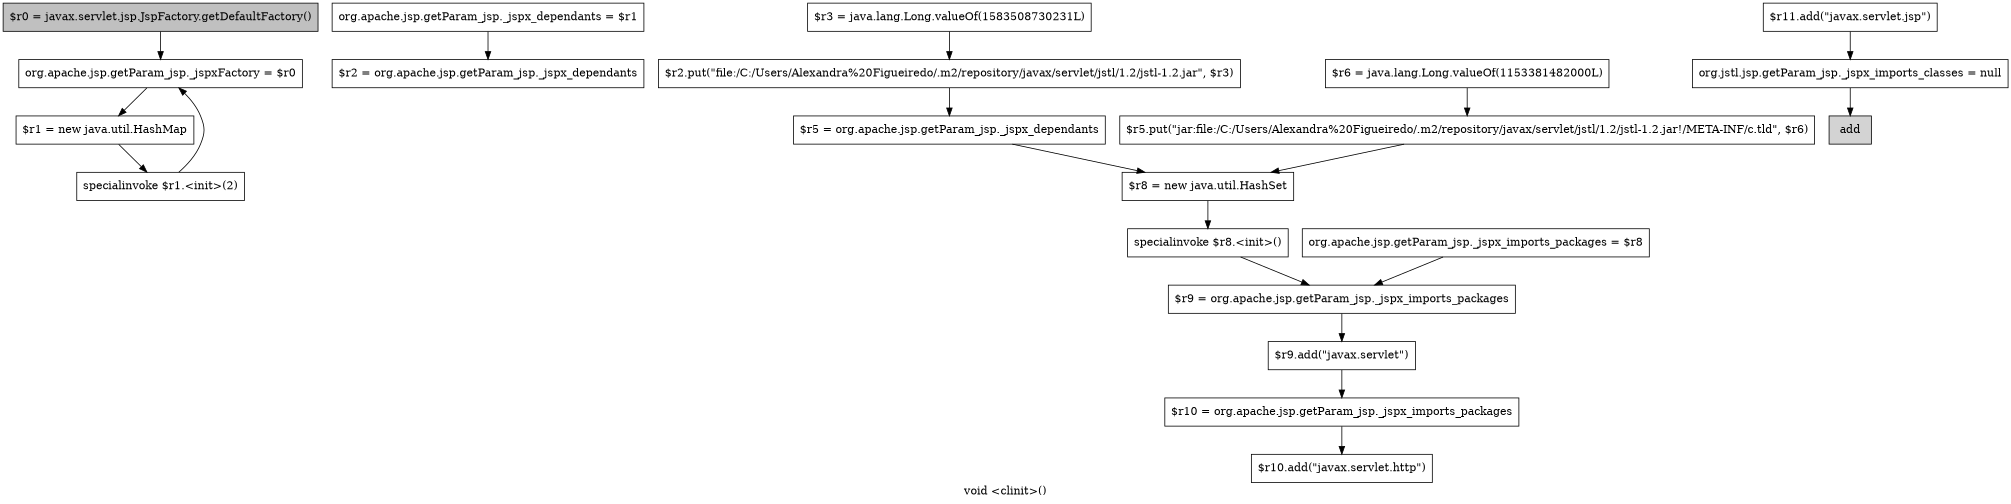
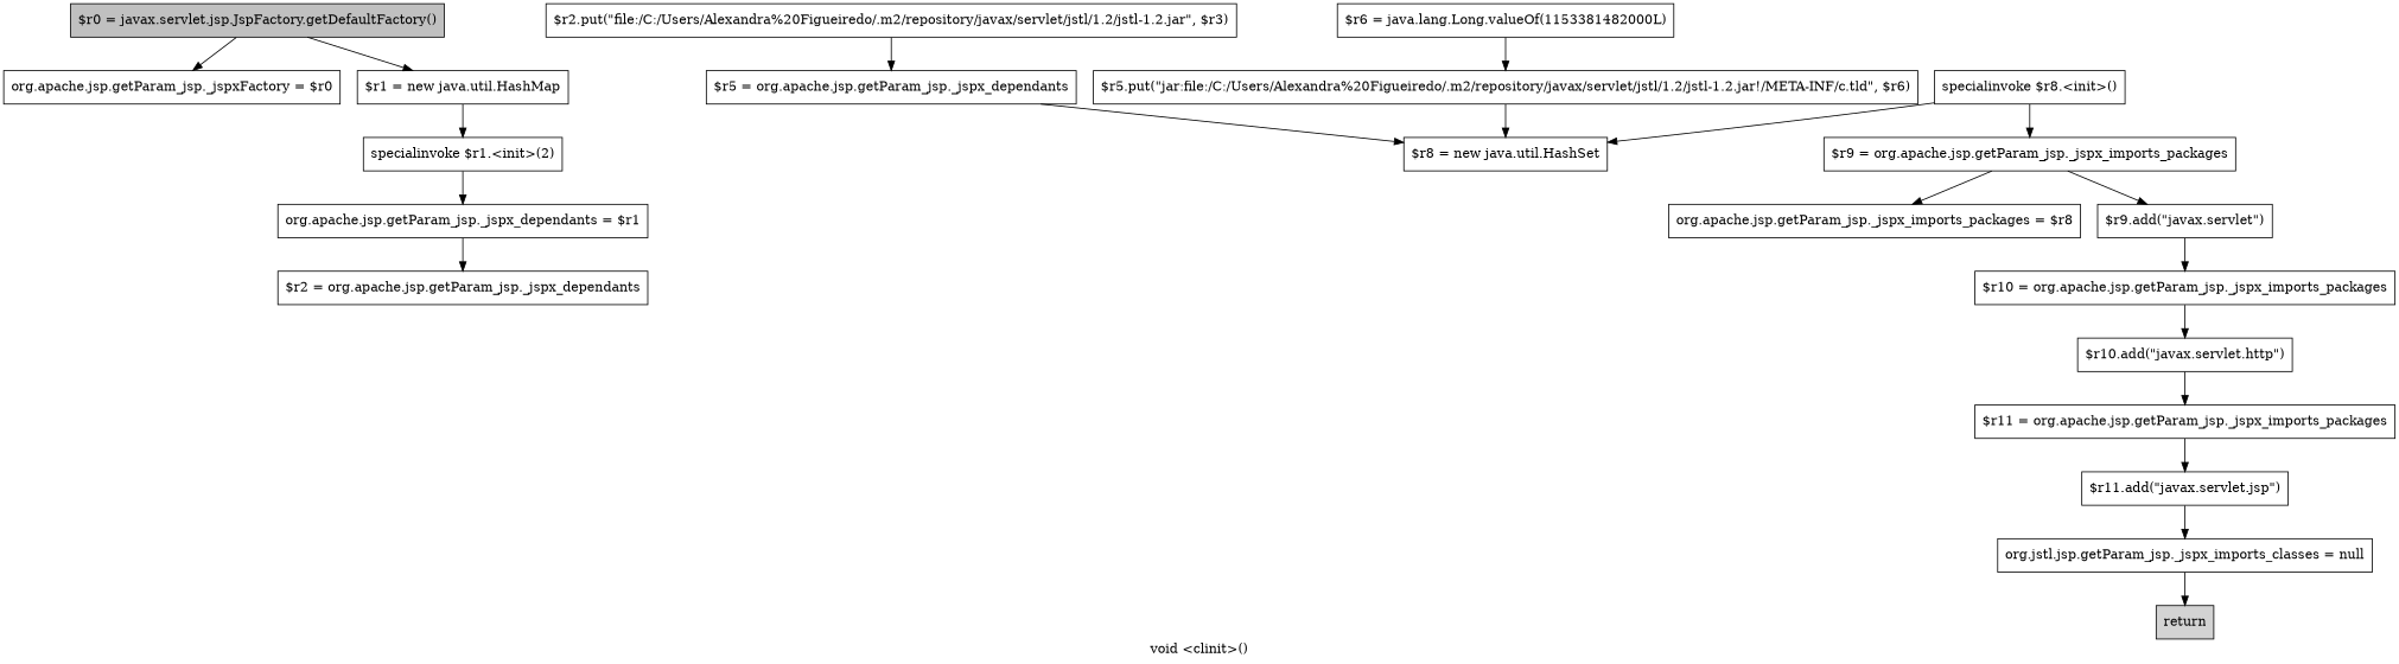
  digraph {
    label="void <clinit>()"
    node [shape=box]
    n1 [fillcolor=gray label="$r0 = javax.servlet.jsp.JspFactory.getDefaultFactory()" style=filled]
    n2 [label="org.apache.jsp.getParam_jsp._jspxFactory = $r0"]
    n3 [label="$r1 = new java.util.HashMap"]
    n4 [label="specialinvoke $r1.<init>(2)"]
    n5 [label="org.apache.jsp.getParam_jsp._jspx_dependants = $r1"]
    n6 [label="$r2 = org.apache.jsp.getParam_jsp._jspx_dependants"]
-   n7 [label="$r3 = java.lang.Long.valueOf(1583508730231L)"]
    n8 [label="$r2.put(\"file:/C:/Users/Alexandra%20Figueiredo/.m2/repository/javax/servlet/jstl/1.2/jstl-1.2.jar\", $r3)"]
    n9 [label="$r5 = org.apache.jsp.getParam_jsp._jspx_dependants"]
    n10 [label="$r8 = new java.util.HashSet"]
    n11 [label="$r6 = java.lang.Long.valueOf(1153381482000L)"]
    n12 [label="$r5.put(\"jar:file:/C:/Users/Alexandra%20Figueiredo/.m2/repository/javax/servlet/jstl/1.2/jstl-1.2.jar!/META-INF/c.tld\", $r6)"]
    n13 [label="specialinvoke $r8.<init>()"]
    n14 [label="$r9 = org.apache.jsp.getParam_jsp._jspx_imports_packages"]
    n15 [label="org.apache.jsp.getParam_jsp._jspx_imports_packages = $r8"]
    n16 [label="$r9.add(\"javax.servlet\")"]
    n17 [label="$r10 = org.apache.jsp.getParam_jsp._jspx_imports_packages"]
    n18 [label="$r10.add(\"javax.servlet.http\")"]
+   n19 [label="$r11 = org.apache.jsp.getParam_jsp._jspx_imports_packages"]
    n20 [label="$r11.add(\"javax.servlet.jsp\")"]
    n21 [label="org.jstl.jsp.getParam_jsp._jspx_imports_classes = null"]
-   n22 [fillcolor=lightgray label=add style=filled]
+   n22 [fillcolor=lightgray label=return style=filled]
    n1 -> n2
-   n2 -> n3
+   n1 -> n3
    n3 -> n4
-   n4 -> n2
+   n4 -> n5
    n5 -> n6
-   n7 -> n8
    n8 -> n9
    n9 -> n10
-   n10 -> n13
+   n13 -> n10
    n11 -> n12
    n12 -> n10
    n13 -> n14
    n14 -> n16
-   n15 -> n14
+   n14 -> n15
    n16 -> n17
    n17 -> n18
+   n18 -> n19
+   n19 -> n20
    n20 -> n21
    n21 -> n22
  }
